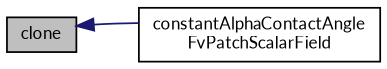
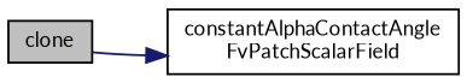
  digraph {
    rankdir=LR
    fontname=Lato
    node [color=black fontname=Lato fontsize=10 shape=record]
    n1 [fillcolor=grey75 fontcolor=black height=0.2 label=clone style=filled width=0.4]
    n2 [height=0.2 label="constantAlphaContactAngle\lFvPatchScalarField" width=0.4]
-   n2 -> n1 [color=midnightblue fontname=Lato fontsize=10 labelfontname=Helvetica labelfontsize=10 style=solid]
+   n1 -> n2 [color=midnightblue fontname=Lato fontsize=10 labelfontname=Helvetica labelfontsize=10 style=solid]
  }
